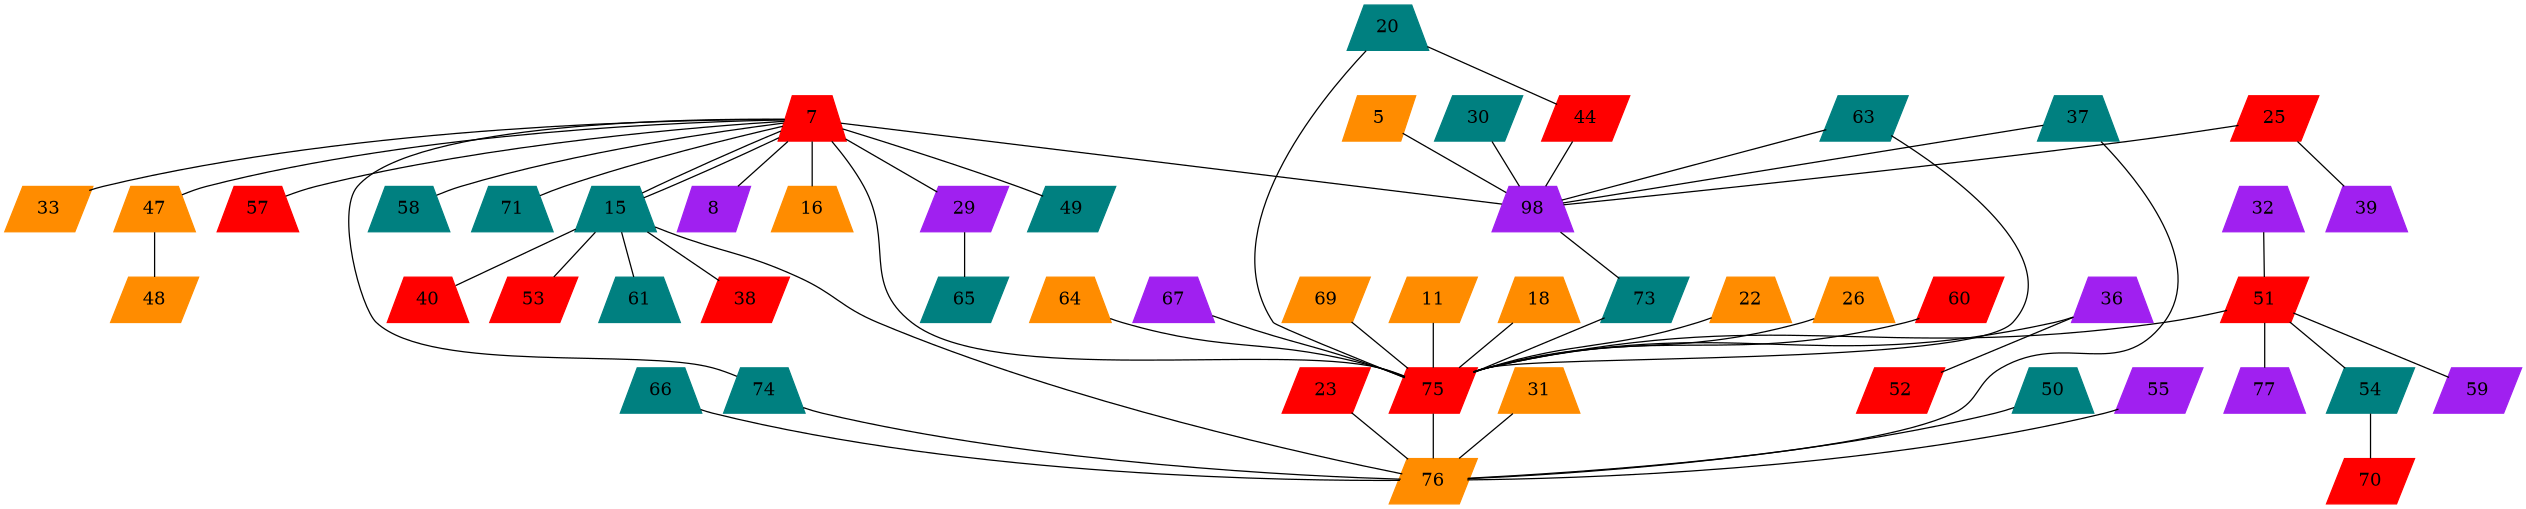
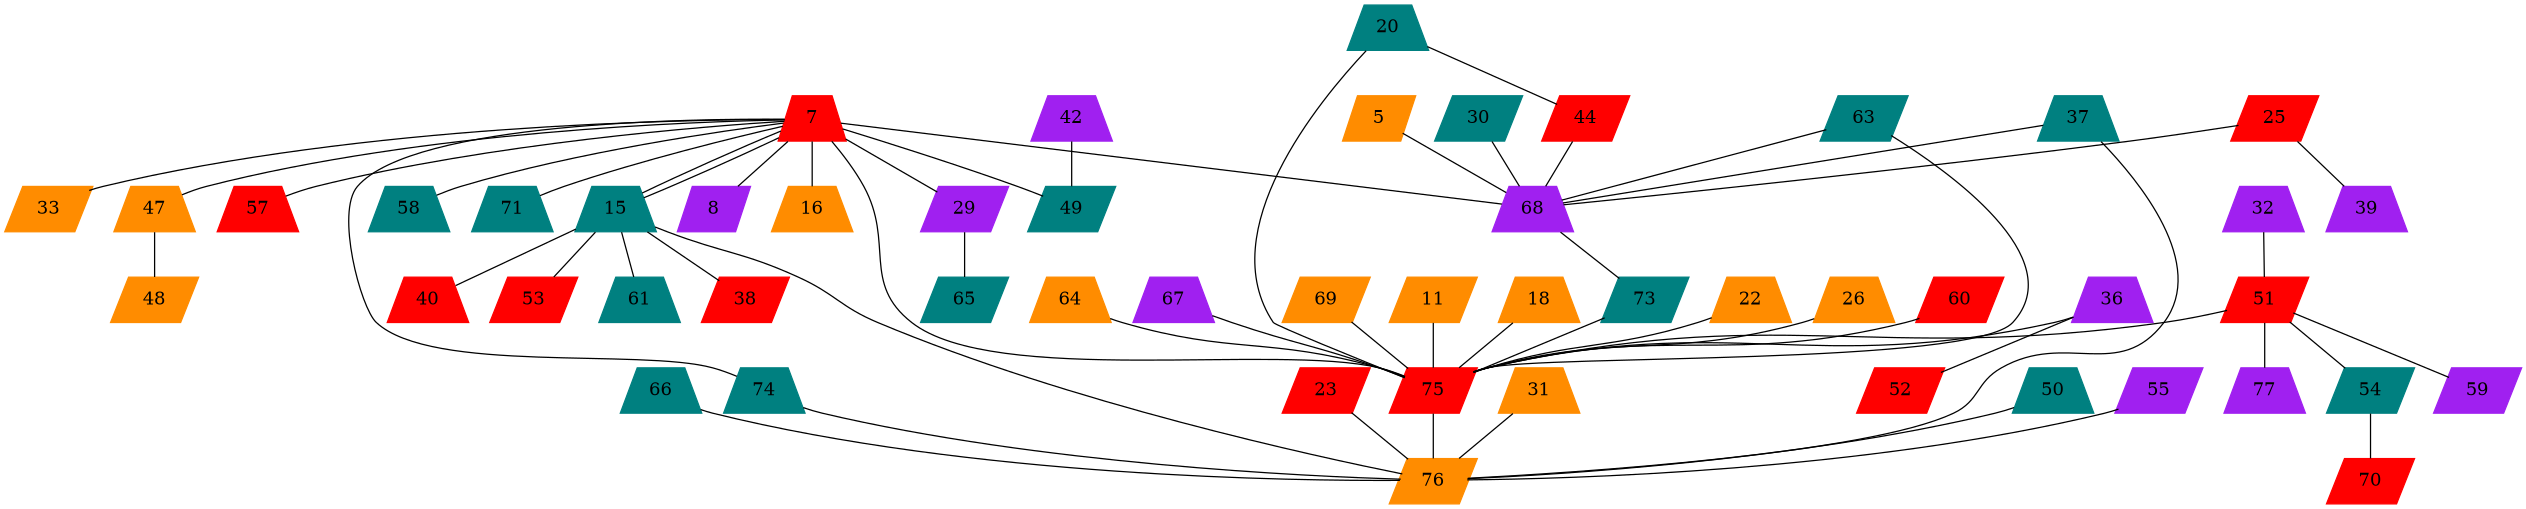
  graph {
    node [color=teal shape=trapezium style=filled]
-   68 [color=purple super="+4" label=98]
+   68 [color=purple super="+4"]
    73 [shape=parallelogram super="+43"]
    5 [color=darkorange shape=parallelogram]
    7 [color=red super="+3"]
    8 [color=purple shape=parallelogram]
    15
    16 [color=darkorange]
    29 [color=purple shape=parallelogram]
    33 [color=darkorange shape=parallelogram]
    47 [color=darkorange]
    49 [shape=parallelogram super="+35"]
    57 [color=red]
    58 [super="+10"]
    71 [super="+19"]
    74 [super="+46"]
    75 [color=red shape=parallelogram super="+2+14+72"]
    38 [color=red shape=parallelogram]
    40 [color=red]
    53 [color=red shape=parallelogram]
    61
    76 [color=darkorange shape=parallelogram super="+13+21"]
    65 [shape=parallelogram]
    48 [color=darkorange shape=parallelogram]
    11 [color=darkorange shape=parallelogram]
    18 [color=darkorange]
    20
    44 [color=red shape=parallelogram]
    22 [color=darkorange]
    23 [color=red shape=parallelogram]
    25 [color=red shape=parallelogram]
    39 [color=purple]
    n32 [color=darkorange label=26]
    30 [shape=parallelogram]
    31 [color=darkorange]
    51 [color=red shape=parallelogram super="+41+27"]
    54 [shape=parallelogram]
    59 [color=purple shape=parallelogram]
    77 [color=purple]
    32 [color=purple]
    36 [color=purple]
    52 [color=red shape=parallelogram]
    37
+   42 [color=purple]
    50
    70 [color=red shape=parallelogram]
    55 [color=purple shape=parallelogram]
    60 [color=red shape=parallelogram]
    63 [shape=parallelogram super="+26"]
    64 [color=darkorange]
    66
    67 [color=purple]
    69 [color=darkorange shape=parallelogram]
    68 -- 73
    73 -- 75
    5 -- 68
    7 -- 68 [weight=3]
    7 -- 8
    7 -- 15 [weight=2]
    7 -- 15
    7 -- 16
    7 -- 29
    7 -- 33
    7 -- 47
    7 -- 49
    7 -- 57
    7 -- 58
    7 -- 71
    7 -- 74
    7 -- 75 [weight=5]
    15 -- 38
    15 -- 40
    15 -- 53
    15 -- 61
    15 -- 76
    29 -- 65
    47 -- 48
    74 -- 76
    75 -- 76 [weight=4]
    11 -- 75
    18 -- 75
    20 -- 75
    20 -- 44
    44 -- 68
    22 -- 75
    23 -- 76 [weight=2]
    25 -- 68
    25 -- 39
    n32 -- 75
    30 -- 68
    31 -- 76
    51 -- 75 [weight=2]
    51 -- 54
    51 -- 59
    51 -- 77
    54 -- 70
    32 -- 51
    36 -- 75
    36 -- 52
    37 -- 68
    37 -- 76
+   42 -- 49
    50 -- 76
    55 -- 76
    60 -- 75
    63 -- 68
    63 -- 75
    64 -- 75
    66 -- 76
    67 -- 75
    69 -- 75
  }
